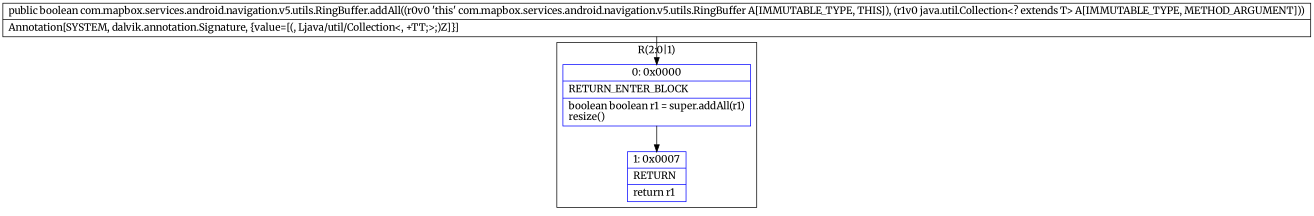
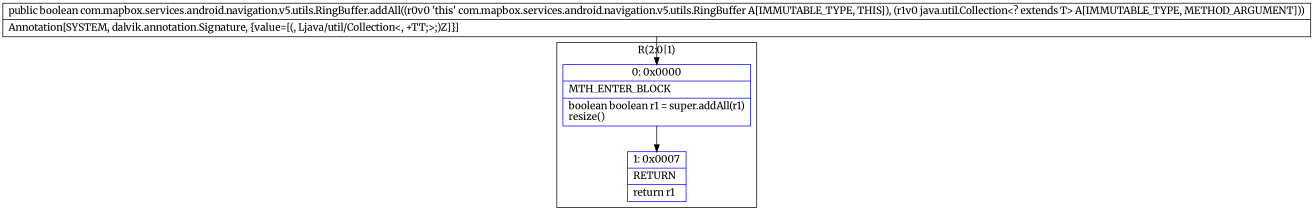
  digraph {
    fontname=Merriweather
    node [color=blue shape=record fontname=Merriweather]
    edge [fontname=Merriweather]
-   n1 [label="{0\:\ 0x0000|RETURN_ENTER_BLOCK\l|boolean boolean r1 = super.addAll(r1)\lresize()\l}"]
+   n1 [label="{0\:\ 0x0000|MTH_ENTER_BLOCK\l|boolean boolean r1 = super.addAll(r1)\lresize()\l}"]
    n2 [label="{1\:\ 0x0007|RETURN\l|return r1\l}"]
    n3 [label="{public boolean com.mapbox.services.android.navigation.v5.utils.RingBuffer.addAll((r0v0 'this' com.mapbox.services.android.navigation.v5.utils.RingBuffer A[IMMUTABLE_TYPE, THIS]), (r1v0 java.util.Collection\<? extends T\> A[IMMUTABLE_TYPE, METHOD_ARGUMENT]))  | Annotation[SYSTEM, dalvik.annotation.Signature, \{value=[(, Ljava\/util\/Collection\<, +TT;\>;)Z]\}]\l}" color=""]
    subgraph cluster_1 {
      label="R(2:0|1)"
      n1
      n2
    }
    n1 -> n2
    n3 -> n1
  }
